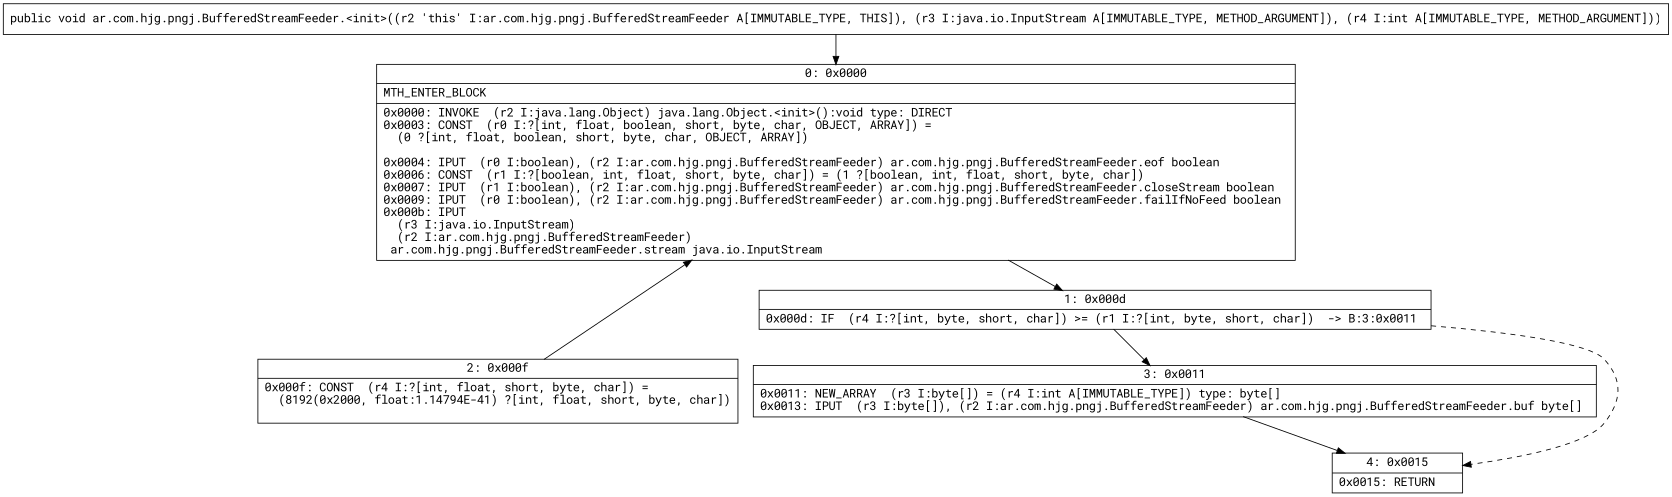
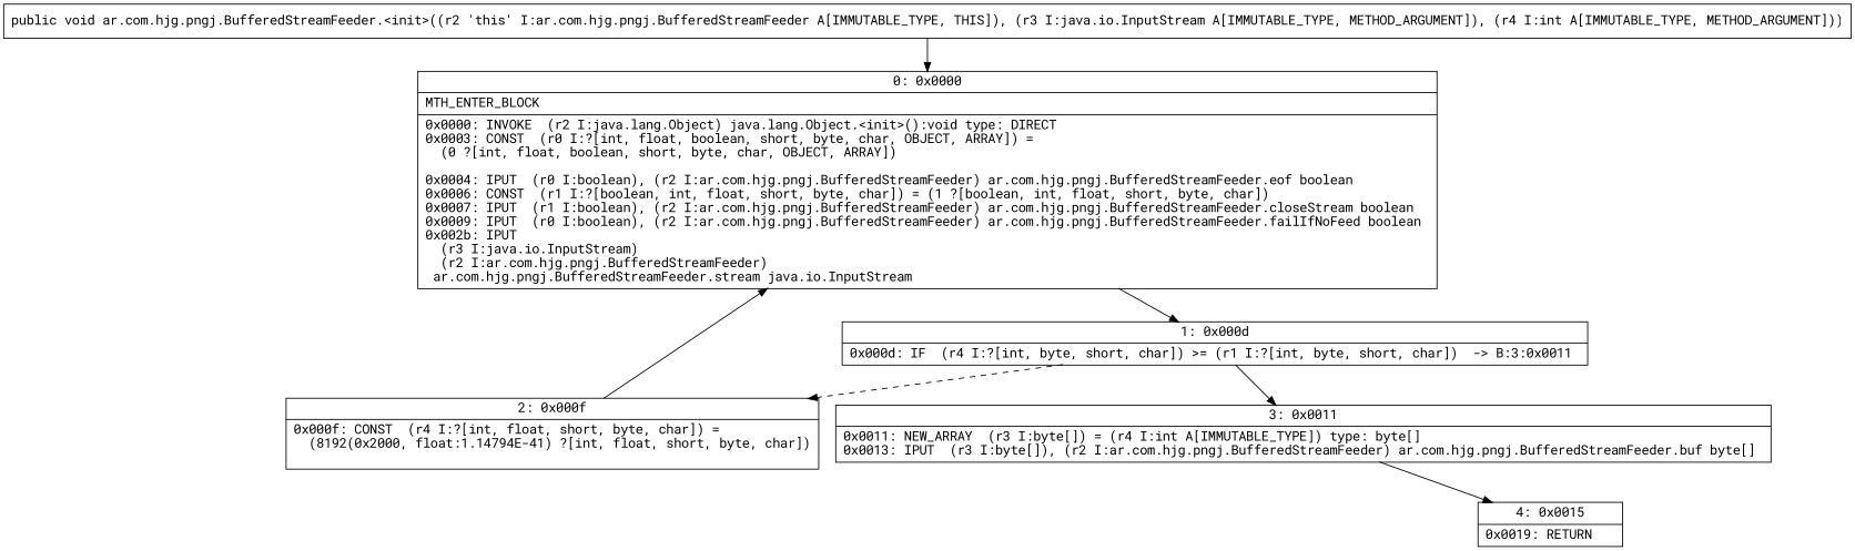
  digraph {
    fontname="Roboto Mono"
    node [fontname="Roboto Mono" shape=record]
    edge [fontname="Roboto Mono"]
-   n1 [label="{0\:\ 0x0000|MTH_ENTER_BLOCK\l|0x0000: INVOKE  (r2 I:java.lang.Object) java.lang.Object.\<init\>():void type: DIRECT \l0x0003: CONST  (r0 I:?[int, float, boolean, short, byte, char, OBJECT, ARRAY]) = \l  (0 ?[int, float, boolean, short, byte, char, OBJECT, ARRAY])\l \l0x0004: IPUT  (r0 I:boolean), (r2 I:ar.com.hjg.pngj.BufferedStreamFeeder) ar.com.hjg.pngj.BufferedStreamFeeder.eof boolean \l0x0006: CONST  (r1 I:?[boolean, int, float, short, byte, char]) = (1 ?[boolean, int, float, short, byte, char]) \l0x0007: IPUT  (r1 I:boolean), (r2 I:ar.com.hjg.pngj.BufferedStreamFeeder) ar.com.hjg.pngj.BufferedStreamFeeder.closeStream boolean \l0x0009: IPUT  (r0 I:boolean), (r2 I:ar.com.hjg.pngj.BufferedStreamFeeder) ar.com.hjg.pngj.BufferedStreamFeeder.failIfNoFeed boolean \l0x000b: IPUT  \l  (r3 I:java.io.InputStream)\l  (r2 I:ar.com.hjg.pngj.BufferedStreamFeeder)\l ar.com.hjg.pngj.BufferedStreamFeeder.stream java.io.InputStream \l}"]
+   n1 [label="{0\:\ 0x0000|MTH_ENTER_BLOCK\l|0x0000: INVOKE  (r2 I:java.lang.Object) java.lang.Object.\<init\>():void type: DIRECT \l0x0003: CONST  (r0 I:?[int, float, boolean, short, byte, char, OBJECT, ARRAY]) = \l  (0 ?[int, float, boolean, short, byte, char, OBJECT, ARRAY])\l \l0x0004: IPUT  (r0 I:boolean), (r2 I:ar.com.hjg.pngj.BufferedStreamFeeder) ar.com.hjg.pngj.BufferedStreamFeeder.eof boolean \l0x0006: CONST  (r1 I:?[boolean, int, float, short, byte, char]) = (1 ?[boolean, int, float, short, byte, char]) \l0x0007: IPUT  (r1 I:boolean), (r2 I:ar.com.hjg.pngj.BufferedStreamFeeder) ar.com.hjg.pngj.BufferedStreamFeeder.closeStream boolean \l0x0009: IPUT  (r0 I:boolean), (r2 I:ar.com.hjg.pngj.BufferedStreamFeeder) ar.com.hjg.pngj.BufferedStreamFeeder.failIfNoFeed boolean \l0x002b: IPUT  \l  (r3 I:java.io.InputStream)\l  (r2 I:ar.com.hjg.pngj.BufferedStreamFeeder)\l ar.com.hjg.pngj.BufferedStreamFeeder.stream java.io.InputStream \l}"]
    n2 [label="{1\:\ 0x000d|0x000d: IF  (r4 I:?[int, byte, short, char]) \>= (r1 I:?[int, byte, short, char])  \-\> B:3:0x0011 \l}"]
    n3 [label="{2\:\ 0x000f|0x000f: CONST  (r4 I:?[int, float, short, byte, char]) = \l  (8192(0x2000, float:1.14794E\-41) ?[int, float, short, byte, char])\l \l}"]
    n4 [label="{3\:\ 0x0011|0x0011: NEW_ARRAY  (r3 I:byte[]) = (r4 I:int A[IMMUTABLE_TYPE]) type: byte[] \l0x0013: IPUT  (r3 I:byte[]), (r2 I:ar.com.hjg.pngj.BufferedStreamFeeder) ar.com.hjg.pngj.BufferedStreamFeeder.buf byte[] \l}"]
-   n5 [label="{4\:\ 0x0015|0x0015: RETURN   \l}"]
+   n5 [label="{4\:\ 0x0015|0x0019: RETURN   \l}"]
    n6 [label="{public void ar.com.hjg.pngj.BufferedStreamFeeder.\<init\>((r2 'this' I:ar.com.hjg.pngj.BufferedStreamFeeder A[IMMUTABLE_TYPE, THIS]), (r3 I:java.io.InputStream A[IMMUTABLE_TYPE, METHOD_ARGUMENT]), (r4 I:int A[IMMUTABLE_TYPE, METHOD_ARGUMENT])) }"]
    n1 -> n2
-   n2 -> n5 [style=dashed]
+   n2 -> n3 [style=dashed]
    n2 -> n4
    n3 -> n1
    n4 -> n5
    n6 -> n1
  }
